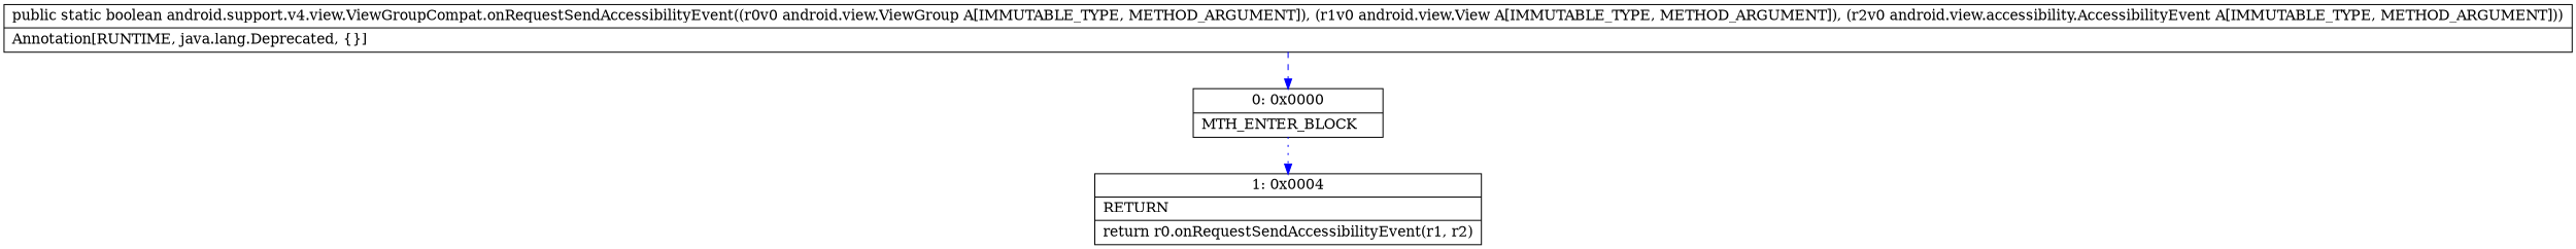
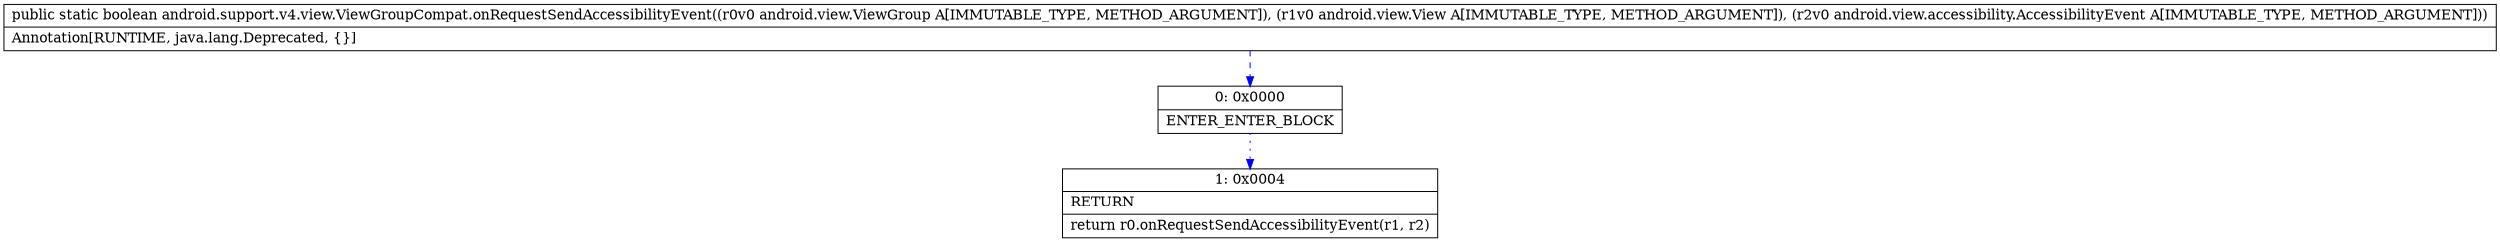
  digraph {
    node [shape=record]
    edge [color=blue]
-   n1 [label="{0\:\ 0x0000|MTH_ENTER_BLOCK\l}"]
+   n1 [label="{0\:\ 0x0000|ENTER_ENTER_BLOCK\l}"]
    n2 [label="{1\:\ 0x0004|RETURN\l|return r0.onRequestSendAccessibilityEvent(r1, r2)\l}"]
    n3 [label="{public static boolean android.support.v4.view.ViewGroupCompat.onRequestSendAccessibilityEvent((r0v0 android.view.ViewGroup A[IMMUTABLE_TYPE, METHOD_ARGUMENT]), (r1v0 android.view.View A[IMMUTABLE_TYPE, METHOD_ARGUMENT]), (r2v0 android.view.accessibility.AccessibilityEvent A[IMMUTABLE_TYPE, METHOD_ARGUMENT]))  | Annotation[RUNTIME, java.lang.Deprecated, \{\}]\l}"]
    n1 -> n2 [style=dotted]
    n3 -> n1 [style=dashed]
  }
